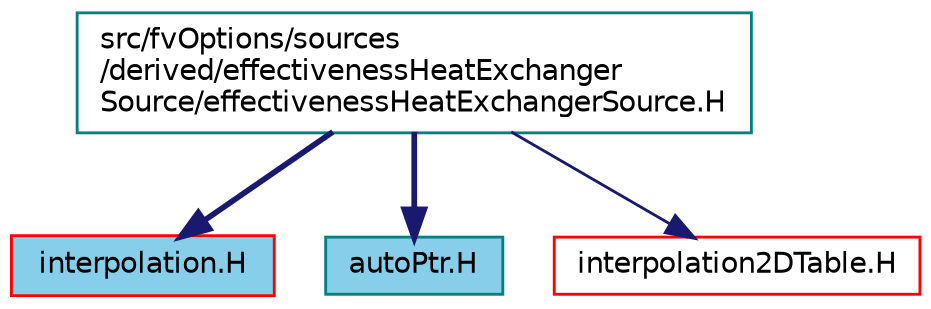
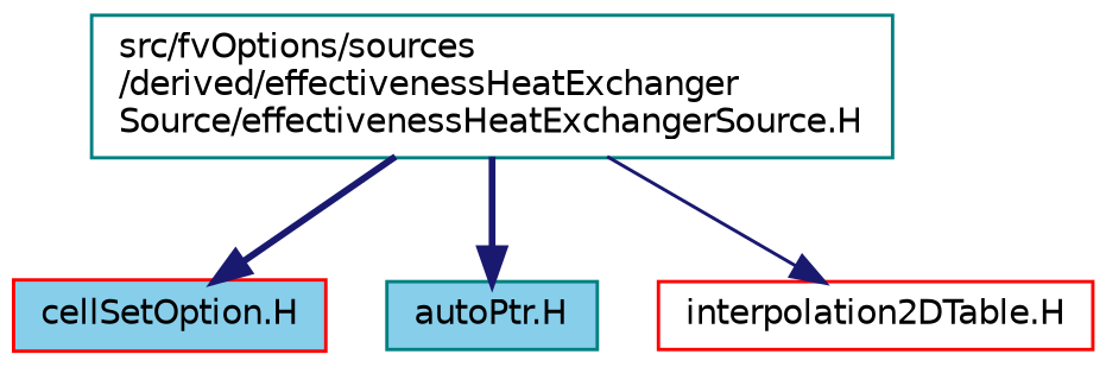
  digraph {
    node [color=teal fillcolor=white fontname=Helvetica fontsize=10 shape=record style=filled]
    edge [color=midnightblue fontname=Helvetica fontsize=10 labelfontname=Helvetica labelfontsize=10 style=bold]
    n1 [fontcolor=black height=0.2 label="src/fvOptions/sources\l/derived/effectivenessHeatExchanger\lSource/effectivenessHeatExchangerSource.H" width=0.4]
-   n2 [color=red height=0.2 label="interpolation.H" width=0.4 fillcolor=skyblue]
+   n2 [color=red height=0.2 label="cellSetOption.H" width=0.4 fillcolor=skyblue]
    n3 [height=0.2 label="autoPtr.H" width=0.4 fillcolor=skyblue]
    n4 [color=red height=0.2 label="interpolation2DTable.H" width=0.4]
    n1 -> n2
    n1 -> n3
    n1 -> n4 [style=solid]
  }
